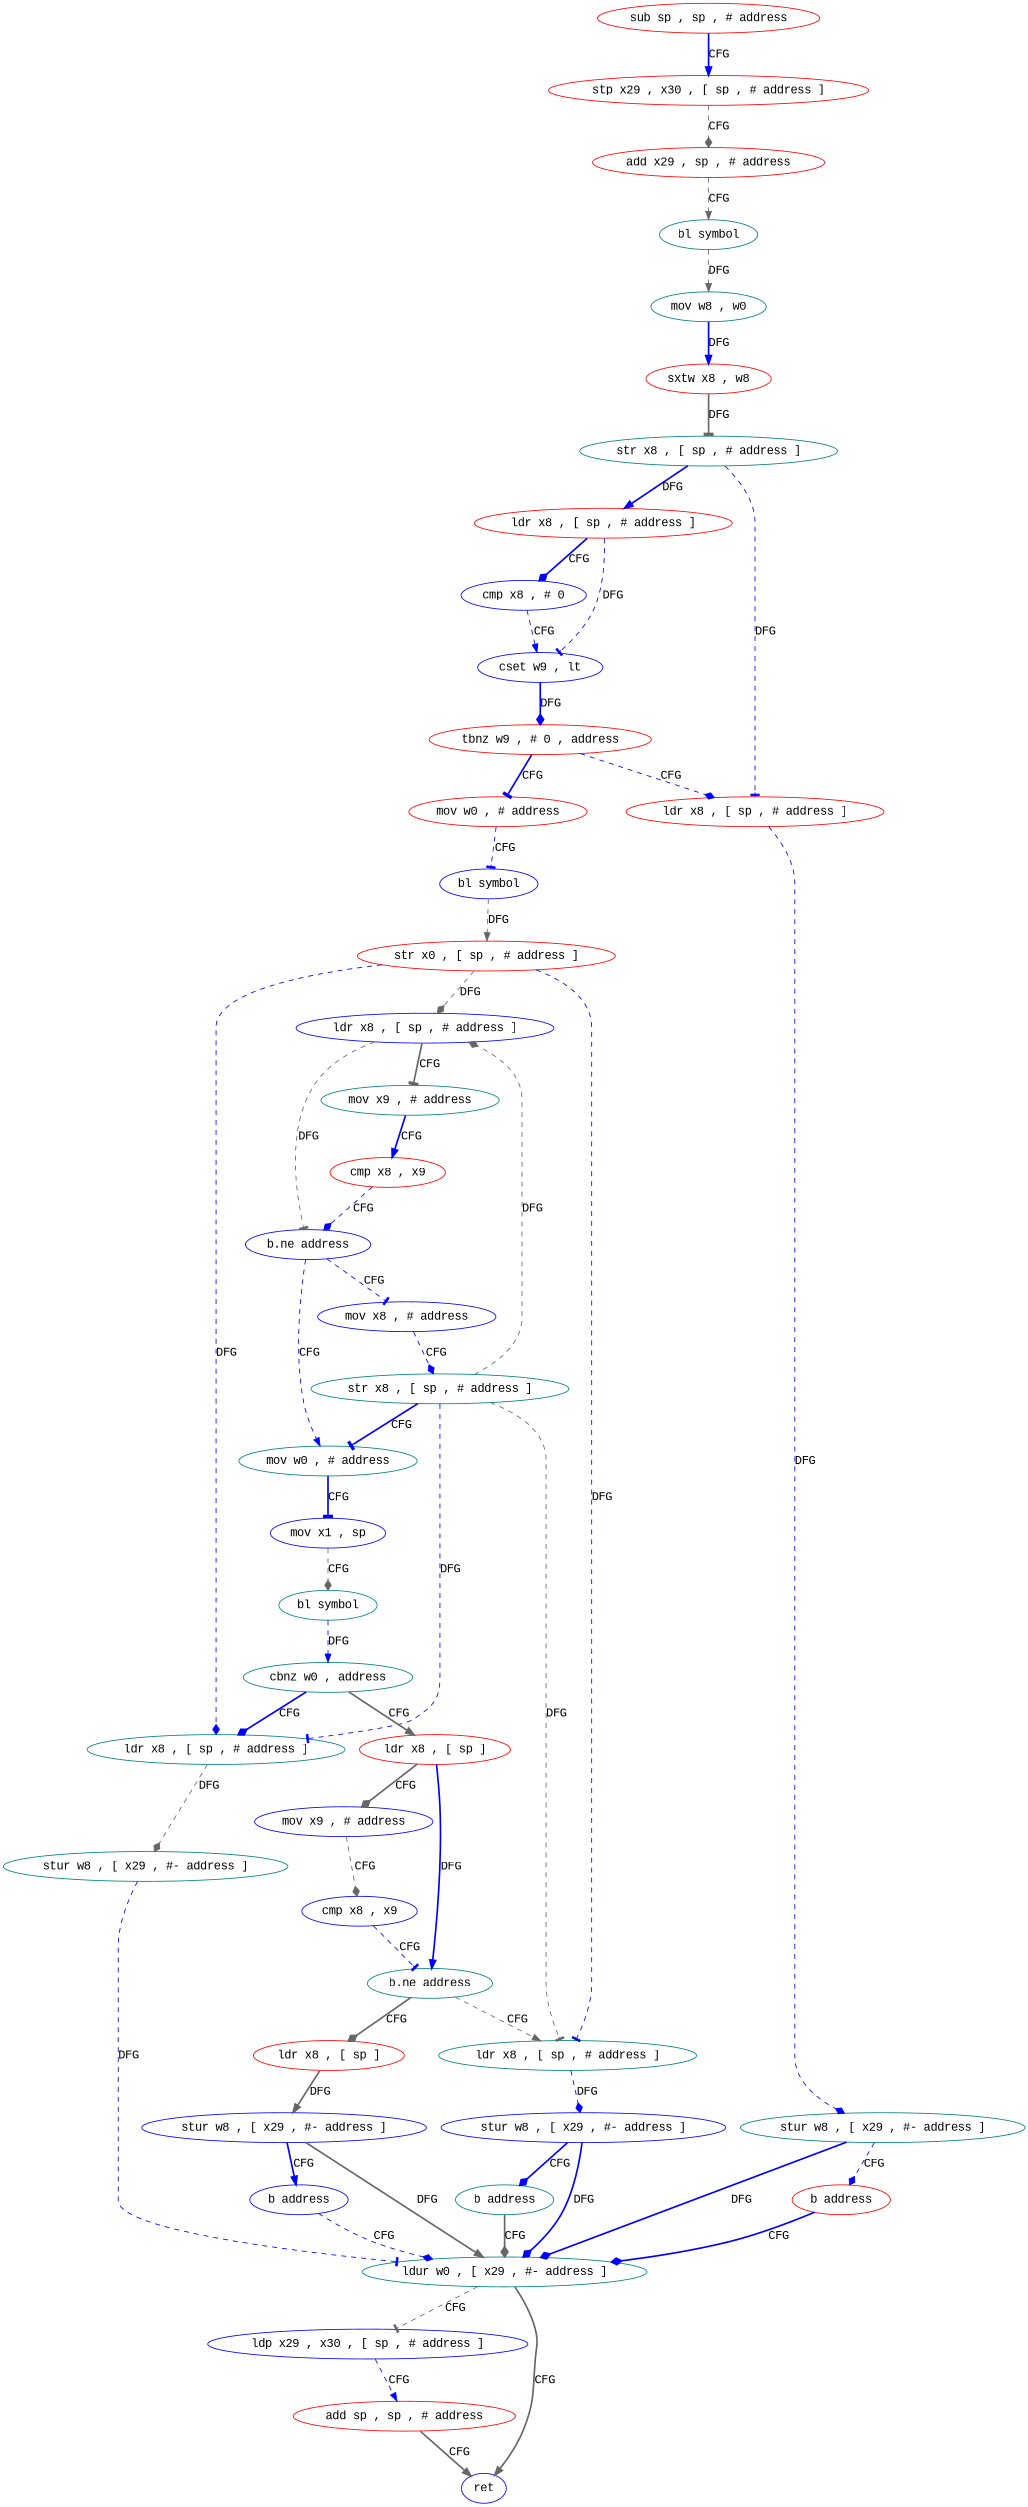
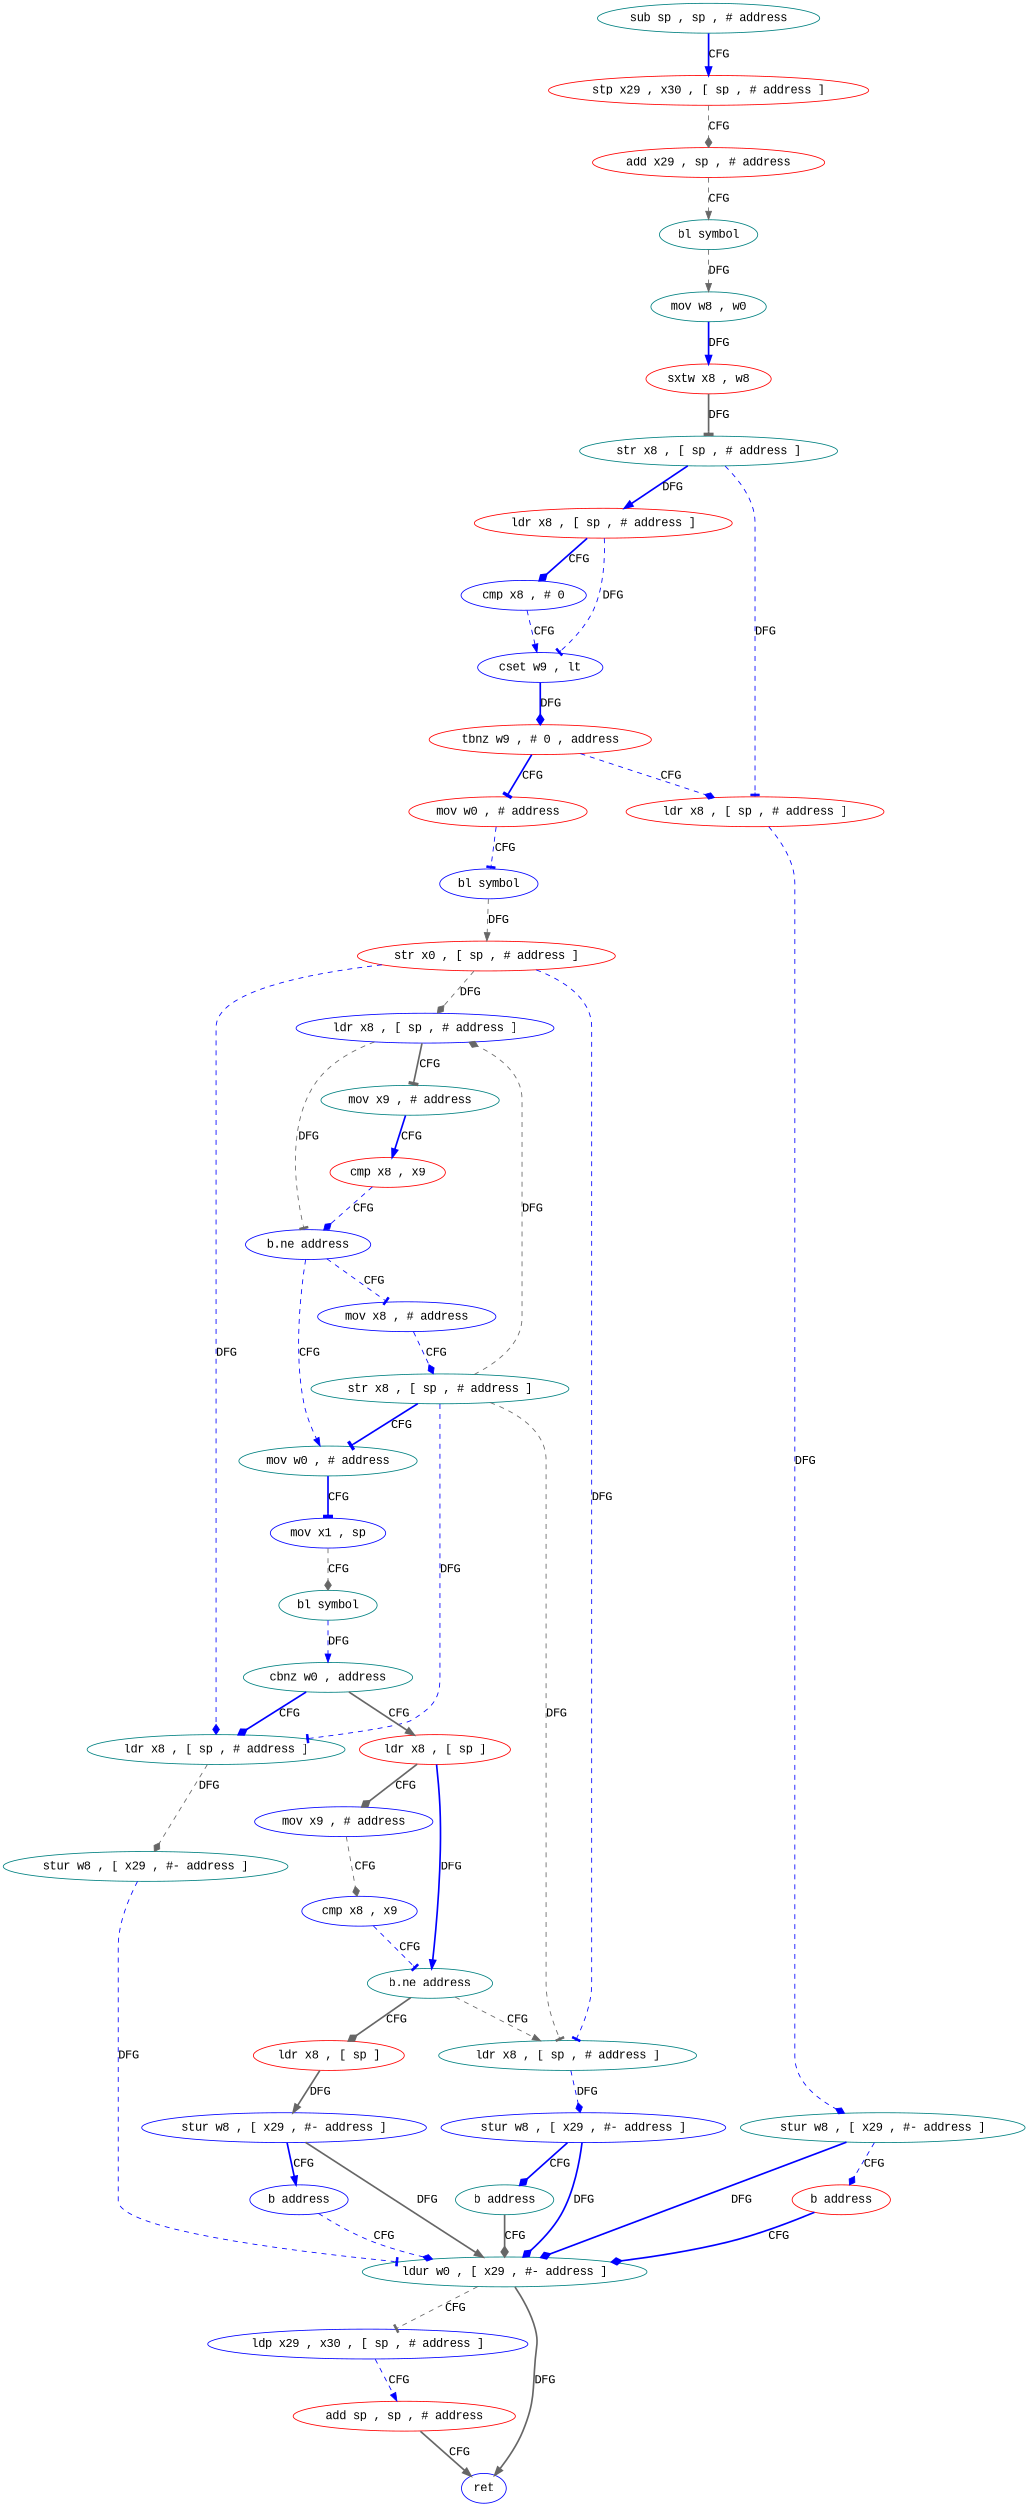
  digraph {
    fontname="Liberation Mono"
    node [color=teal fontname="Liberation Mono"]
    edge [arrowhead=diamond color=blue fontname="Liberation Mono" style=dashed]
-   n1 [color=red label="sub sp , sp , # address"]
+   n1 [label="sub sp , sp , # address"]
    n2 [color=red label="stp x29 , x30 , [ sp , # address ]"]
    n3 [color=red label="add x29 , sp , # address"]
    n4 [label="bl symbol"]
    n5 [label="mov w8 , w0"]
    n6 [color=red label="sxtw x8 , w8"]
    n7 [label="str x8 , [ sp , # address ]"]
    n8 [color=red label="ldr x8 , [ sp , # address ]"]
    n9 [color=red label="ldr x8 , [ sp , # address ]"]
    n10 [color=blue label="cmp x8 , # 0"]
    n11 [color=blue label="cset w9 , lt"]
    n12 [label="stur w8 , [ x29 , #- address ]"]
    n13 [color=red label="tbnz w9 , # 0 , address"]
    n14 [color=red label="mov w0 , # address"]
    n15 [color=blue label="bl symbol"]
    n16 [color=red label="str x0 , [ sp , # address ]"]
    n17 [color=red label="b address"]
    n18 [label="ldur w0 , [ x29 , #- address ]"]
    n19 [color=blue label="ldr x8 , [ sp , # address ]"]
    n20 [label="ldr x8 , [ sp , # address ]"]
    n21 [label="ldr x8 , [ sp , # address ]"]
    n22 [label="mov x9 , # address"]
    n23 [color=blue label="b.ne address"]
    n24 [label="stur w8 , [ x29 , #- address ]"]
    n25 [color=blue label="stur w8 , [ x29 , #- address ]"]
    n26 [color=red label="cmp x8 , x9"]
    n27 [label="mov w0 , # address"]
    n28 [color=blue label="mov x8 , # address"]
    n29 [color=blue label="mov x1 , sp"]
    n30 [label="str x8 , [ sp , # address ]"]
    n31 [label="bl symbol"]
    n32 [color=blue label="ldp x29 , x30 , [ sp , # address ]"]
    n33 [color=blue label=ret]
    n34 [color=red label="add sp , sp , # address"]
    n35 [label="cbnz w0 , address"]
    n36 [color=red label="ldr x8 , [ sp ]"]
    n37 [color=blue label="mov x9 , # address"]
    n38 [label="b.ne address"]
    n39 [color=blue label="cmp x8 , x9"]
    n40 [color=red label="ldr x8 , [ sp ]"]
    n41 [color=blue label="stur w8 , [ x29 , #- address ]"]
    n42 [color=blue label="b address"]
    n43 [label="b address"]
    n1 -> n2 [arrowhead=normal label=CFG style=bold]
    n2 -> n3 [color=gray40 label=CFG]
    n3 -> n4 [arrowhead=normal color=gray40 label=CFG]
    n4 -> n5 [arrowhead=normal color=gray40 label=DFG]
    n5 -> n6 [arrowhead=normal label=DFG style=bold]
    n6 -> n7 [arrowhead=tee color=gray40 label=DFG style=bold]
    n7 -> n8 [arrowhead=normal label=DFG style=bold]
    n7 -> n9 [arrowhead=tee label=DFG]
    n8 -> n10 [label=CFG style=bold]
    n8 -> n11 [arrowhead=tee label=DFG]
    n9 -> n12 [label=DFG]
    n10 -> n11 [arrowhead=normal label=CFG]
    n11 -> n13 [label=DFG style=bold]
    n12 -> n17 [label=CFG]
    n12 -> n18 [label=DFG style=bold]
    n13 -> n9 [label=CFG]
    n13 -> n14 [arrowhead=tee label=CFG style=bold]
    n14 -> n15 [arrowhead=tee label=CFG]
    n15 -> n16 [arrowhead=normal color=gray40 label=DFG]
    n16 -> n19 [color=gray40 label=DFG]
    n16 -> n20 [label=DFG]
    n16 -> n21 [arrowhead=tee label=DFG]
    n17 -> n18 [label=CFG style=bold]
    n18 -> n32 [arrowhead=tee color=gray40 label=CFG]
-   n18 -> n33 [arrowhead=normal color=gray40 label=CFG style=bold]
+   n18 -> n33 [arrowhead=normal color=gray40 label=DFG style=bold]
    n19 -> n22 [arrowhead=tee color=gray40 label=CFG style=bold]
    n19 -> n23 [arrowhead=tee color=gray40 label=DFG]
    n20 -> n24 [color=gray40 label=DFG]
    n21 -> n25 [label=DFG]
    n22 -> n26 [arrowhead=normal label=CFG style=bold]
    n23 -> n27 [arrowhead=normal label=CFG]
    n23 -> n28 [arrowhead=tee label=CFG]
    n24 -> n18 [arrowhead=tee label=DFG]
    n25 -> n18 [label=DFG style=bold]
    n25 -> n43 [label=CFG style=bold]
    n26 -> n23 [label=CFG]
    n27 -> n29 [arrowhead=tee label=CFG style=bold]
    n28 -> n30 [label=CFG]
    n29 -> n31 [color=gray40 label=CFG]
    n30 -> n19 [color=gray40 label=DFG]
    n30 -> n20 [arrowhead=tee label=DFG]
    n30 -> n21 [arrowhead=tee color=gray40 label=DFG]
    n30 -> n27 [arrowhead=tee label=CFG style=bold]
    n31 -> n35 [arrowhead=normal label=DFG]
    n32 -> n34 [arrowhead=normal label=CFG]
    n34 -> n33 [arrowhead=normal color=gray40 label=CFG style=bold]
    n35 -> n20 [label=CFG style=bold]
    n35 -> n36 [arrowhead=normal color=gray40 label=CFG style=bold]
    n36 -> n37 [color=gray40 label=CFG style=bold]
    n36 -> n38 [arrowhead=normal label=DFG style=bold]
    n37 -> n39 [color=gray40 label=CFG]
    n38 -> n21 [arrowhead=normal color=gray40 label=CFG]
    n38 -> n40 [color=gray40 label=CFG style=bold]
    n39 -> n38 [arrowhead=tee label=CFG]
    n40 -> n41 [arrowhead=normal color=gray40 label=DFG style=bold]
    n41 -> n18 [arrowhead=normal color=gray40 label=DFG style=bold]
    n41 -> n42 [arrowhead=normal label=CFG style=bold]
    n42 -> n18 [label=CFG]
    n43 -> n18 [color=gray40 label=CFG style=bold]
  }
